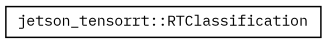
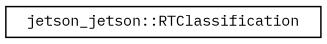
  digraph {
    rankdir=LR
    fontname="IBM Plex Mono"
-   n1 [color=black fillcolor=white fontname="IBM Plex Mono" fontsize=10 height=0.2 label="jetson_tensorrt::RTClassification" shape=record style=filled width=0.4]
+   n1 [color=black fillcolor=white fontname="IBM Plex Mono" fontsize=10 height=0.2 label="jetson_jetson::RTClassification" shape=record style=filled width=0.4]
  }
